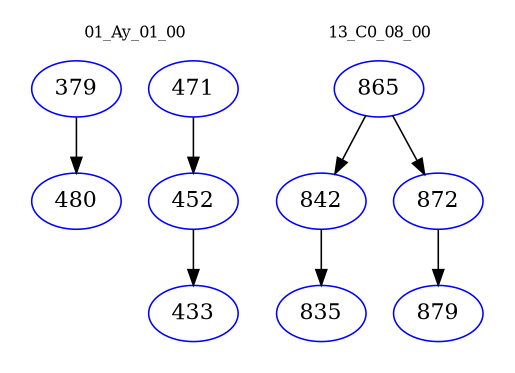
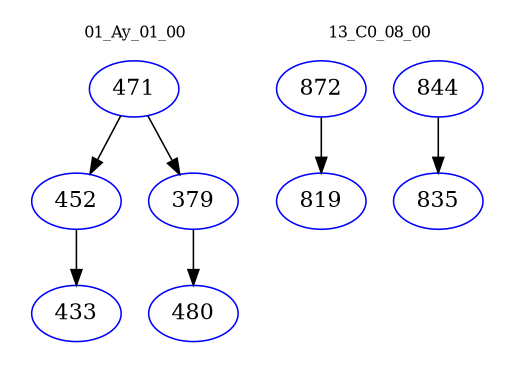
  digraph {
    node [color=blue]
    edge [color=black]
    n1 [label=471]
    n2 [label=452]
    n3 [label=379]
    n4 [label=433]
    n5 [label=480]
-   n6 [label=865]
-   n7 [label=842]
+   n7 [label=844]
    n8 [label=872]
    n9 [label=835]
-   n10 [label=879]
+   n10 [label=819]
    subgraph cluster_1 {
      color=white
      fontsize=10
      label="01_Ay_01_00"
      n1
      n2
      n3
      n4
      n5
    }
    subgraph cluster_2 {
      color=white
      fontsize=10
      label="13_C0_08_00"
-     n6
      n7
      n8
      n9
      n10
    }
    n1 -> n2
+   n1 -> n3
    n2 -> n4
    n3 -> n5
-   n6 -> n7
-   n6 -> n8
    n7 -> n9
    n8 -> n10
  }
